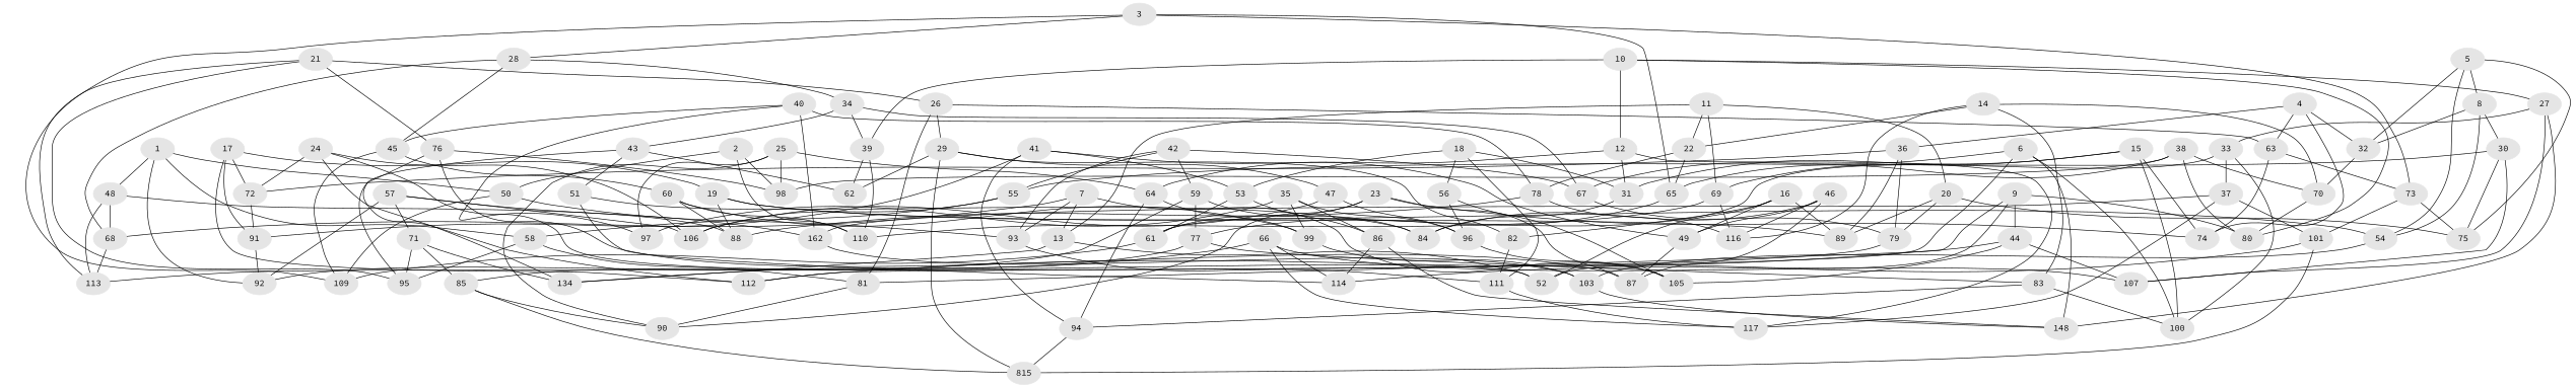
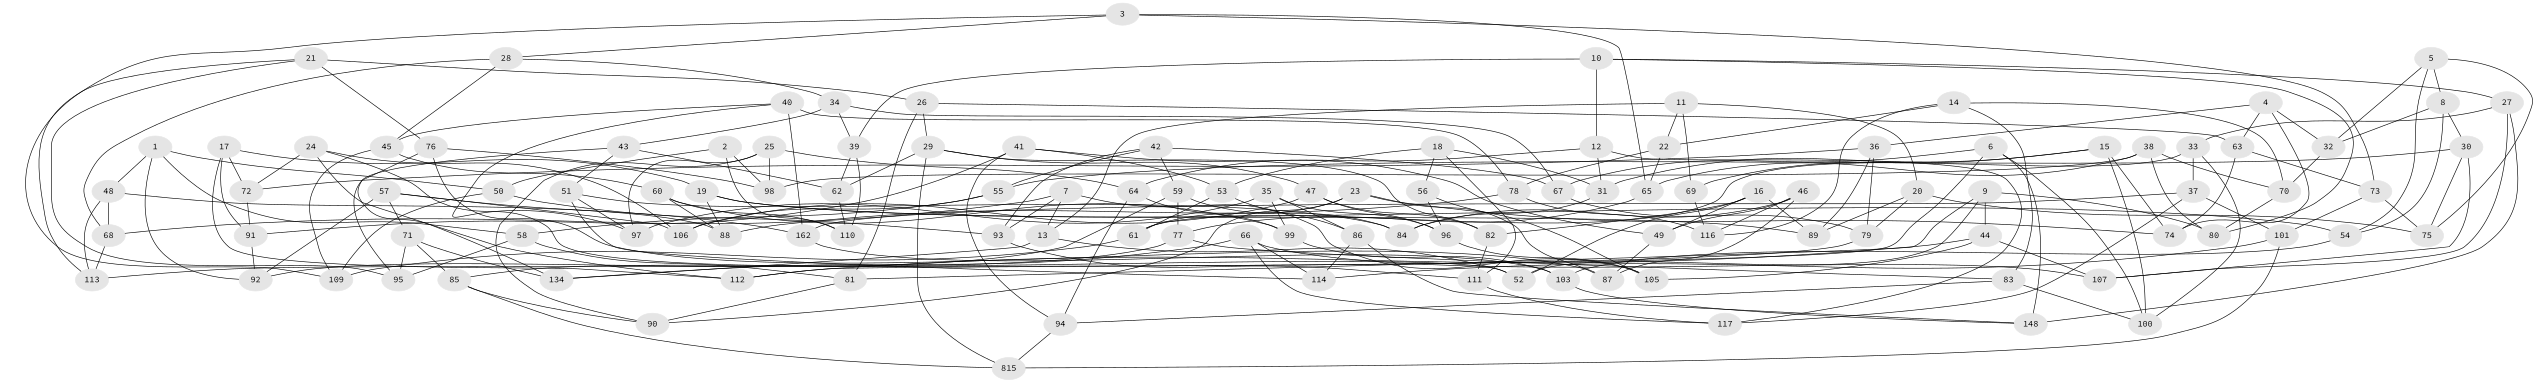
  graph {
    fontname="Source Code Pro"
    node [color=gray90 fontname="Source Code Pro" style=filled]
    edge [fontname="Source Code Pro"]
    1
    48
    50
    58
    92
    68
    88
    113
    109
    93
    81
    95
    2
    98
    110
    56
    105
    96
    3
    28
    65
    73
    34
    45
    77
    75
    101
    4
    32
    36
    63
    74
    70
    89
    72
    79
    5
    8
    54
    30
    103
    6
    67
    100
    n45 [label=148]
    112
    7
    13
    52
    n50 [label=134]
    111
    107
    55
    9
    44
    80
    90
    10
    12
    27
    39
    31
    64
    117
    33
    62
    11
    20
    22
    69
    78
    116
    84
    99
    94
    14
    83
    15
    16
    49
    82
    87
    17
    19
    91
    18
    53
    61
    86
    21
    26
    76
    29
    23
    24
    106
    25
    97
    47
    n100 [label=815]
    37
    43
    60
    n104 [label=162]
    51
    35
    114
    38
    40
    41
    42
    59
    46
    57
    71
    85
    66
    1 -- 48
    1 -- 50
    1 -- 58
    1 -- 92
    48 -- 68
    48 -- 88
    48 -- 113
    50 -- 109
    50 -- 93
    58 -- 81
    58 -- 95
    68 -- 113
    93 -- 111
    81 -- 90
    2 -- 50
    2 -- 98
    2 -- 110
    56 -- 105
    56 -- 96
    96 -- 105
    3 -- 109
    3 -- 28
    3 -- 65
    3 -- 73
    28 -- 68
    28 -- 34
    28 -- 45
    65 -- 77
    73 -- 75
    73 -- 101
    34 -- 67
    34 -- 39
    34 -- 43
    45 -- 109
    45 -- 60
    77 -- 83
    77 -- 85
    101 -- n100
    101 -- 114
    4 -- 32
    4 -- 36
    4 -- 63
    4 -- 74
    32 -- 70
    36 -- 89
    36 -- 72
    36 -- 79
    63 -- 73
    63 -- 74
    70 -- 80
    72 -- 91
    79 -- 113
    5 -- 75
    5 -- 32
    5 -- 8
    5 -- 54
    8 -- 32
    8 -- 54
    8 -- 30
    54 -- 103
    30 -- 75
    30 -- 107
    30 -- 55
    103 -- n45
    6 -- 67
    6 -- 100
    6 -- n45
    6 -- 112
    67 -- 79
    7 -- 68
    7 -- 93
    7 -- 105
    7 -- 13
    13 -- 52
    13 -- n50
    111 -- 117
    55 -- 58
    55 -- 106
    9 -- 81
    9 -- 52
    9 -- 44
    9 -- 80
    44 -- 105
    44 -- 112
    44 -- 107
    10 -- 80
    10 -- 12
    10 -- 27
    10 -- 39
    12 -- 31
    12 -- 64
    12 -- 117
    27 -- n45
    27 -- 107
    27 -- 33
    39 -- 110
    39 -- 62
    31 -- 84
    64 -- 99
    64 -- 94
    33 -- 100
    33 -- 61
    33 -- 37
    11 -- 13
    11 -- 20
    11 -- 22
    11 -- 69
    20 -- 75
    20 -- 89
    20 -- 79
    22 -- 65
    22 -- 78
-   69 -- 110
+   62 -- 110
    69 -- 116
    78 -- 88
    78 -- 116
    99 -- 103
    94 -- n100
    14 -- 70
    14 -- 22
    14 -- 116
    14 -- 83
    83 -- 100
    83 -- 94
    15 -- 74
    15 -- 100
    15 -- 31
    15 -- 69
    16 -- 89
    16 -- 52
    16 -- 49
    16 -- 82
    49 -- 87
    82 -- 111
    17 -- 72
    17 -- 112
    17 -- 19
    17 -- 91
    19 -- 88
    19 -- 89
    19 -- 54
    91 -- 92
    18 -- 56
    18 -- 111
    18 -- 31
    18 -- 53
    53 -- 61
    53 -- 86
    61 -- 109
    86 -- n45
    86 -- 114
    21 -- 113
    21 -- 95
    21 -- 26
    21 -- 76
    26 -- 81
    26 -- 63
    26 -- 29
    76 -- 98
    76 -- n50
    76 -- 87
    29 -- 62
    29 -- 82
    29 -- 47
    29 -- n100
    23 -- 74
    23 -- 90
    23 -- 87
    23 -- 61
    24 -- 72
    24 -- 112
    24 -- 52
    24 -- 106
    25 -- 98
    25 -- 90
    25 -- 64
    25 -- 97
    47 -- 96
+   47 -- 82
    47 -- 106
    37 -- 101
    37 -- 117
    37 -- n104
    43 -- 95
    43 -- 62
    43 -- 51
    60 -- 88
    60 -- 110
    60 -- 99
    n104 -- 103
    51 -- 84
+   51 -- 97
    51 -- 114
    35 -- 96
    35 -- 99
    35 -- 86
    35 -- 97
    38 -- 98
    38 -- 65
    38 -- 70
    38 -- 80
    40 -- 45
    40 -- 78
    40 -- 97
    40 -- n104
    41 -- 94
    41 -- 49
    41 -- 91
    41 -- 53
    42 -- 93
    42 -- 67
    42 -- 55
    42 -- 59
    59 -- 92
    59 -- 77
    59 -- 84
    46 -- 116
    46 -- 84
    46 -- 49
    46 -- 87
    57 -- 92
    57 -- 106
    57 -- n104
    57 -- 71
    71 -- 95
    71 -- n50
    71 -- 85
    85 -- 90
    85 -- n100
    66 -- n50
    66 -- 107
    66 -- 117
    66 -- 114
  }
